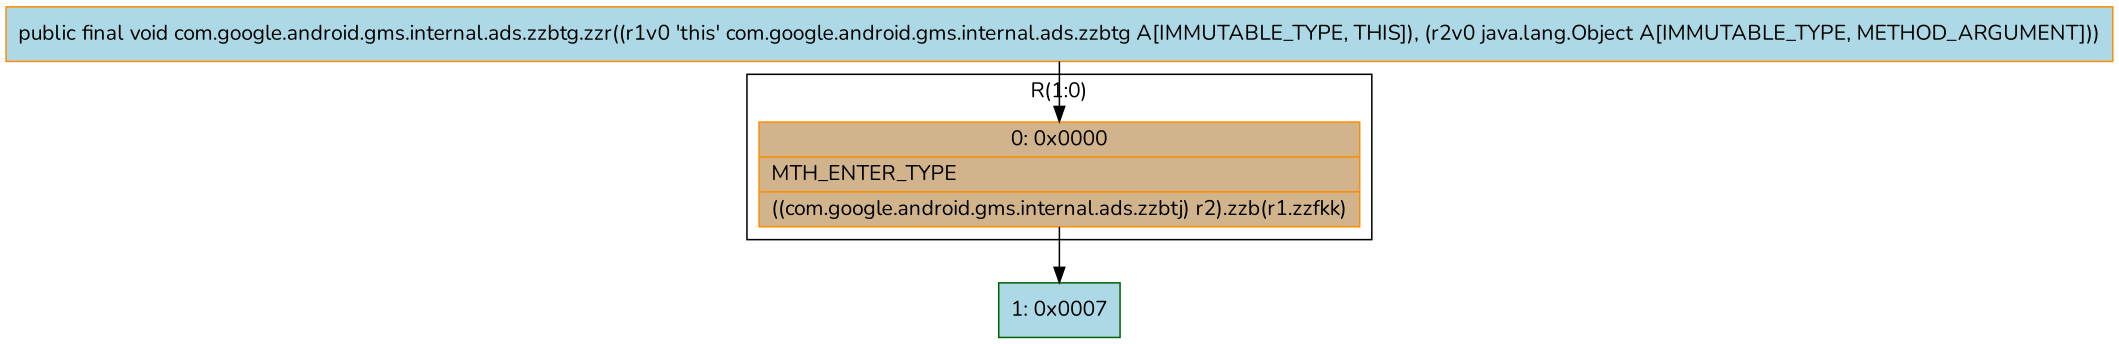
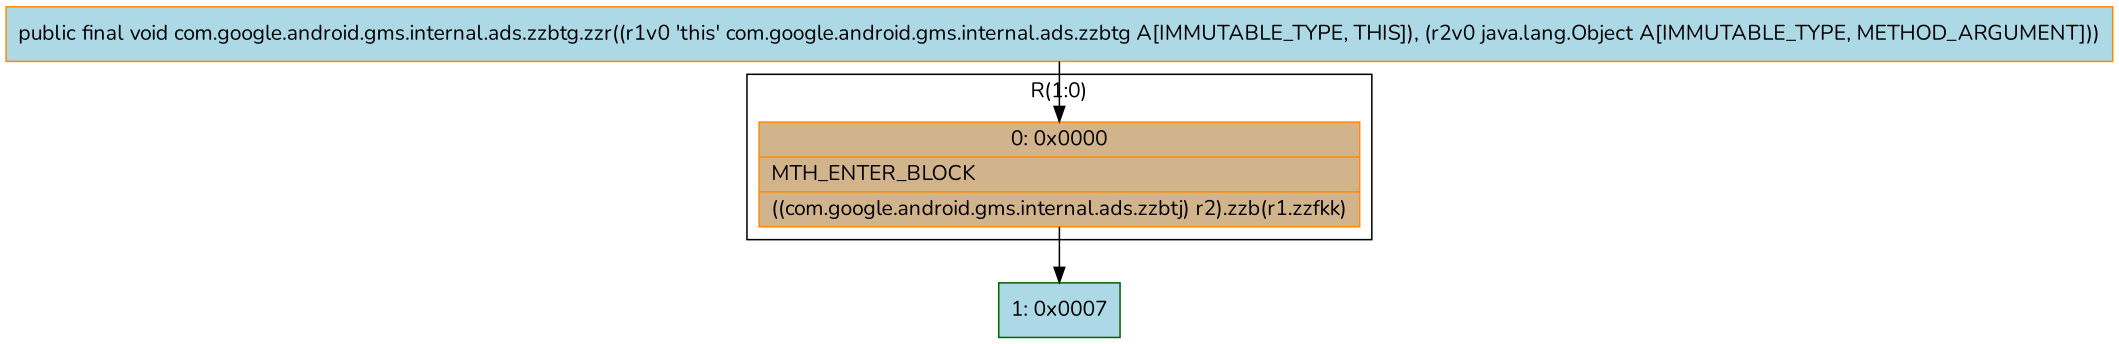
  digraph {
    fontname=Nunito
    node [color=darkorange shape=record style=filled fillcolor=lightblue fontname=Nunito]
    edge [fontname=Nunito]
-   n1 [label="{0\:\ 0x0000|MTH_ENTER_TYPE\l|((com.google.android.gms.internal.ads.zzbtj) r2).zzb(r1.zzfkk)\l}" fillcolor=tan]
+   n1 [label="{0\:\ 0x0000|MTH_ENTER_BLOCK\l|((com.google.android.gms.internal.ads.zzbtj) r2).zzb(r1.zzfkk)\l}" fillcolor=tan]
    n2 [color=darkgreen label="{1\:\ 0x0007}"]
    n3 [label="{public final void com.google.android.gms.internal.ads.zzbtg.zzr((r1v0 'this' com.google.android.gms.internal.ads.zzbtg A[IMMUTABLE_TYPE, THIS]), (r2v0 java.lang.Object A[IMMUTABLE_TYPE, METHOD_ARGUMENT])) }"]
    subgraph cluster_1 {
      label="R(1:0)"
      n1
    }
    n1 -> n2
    n3 -> n1
  }
